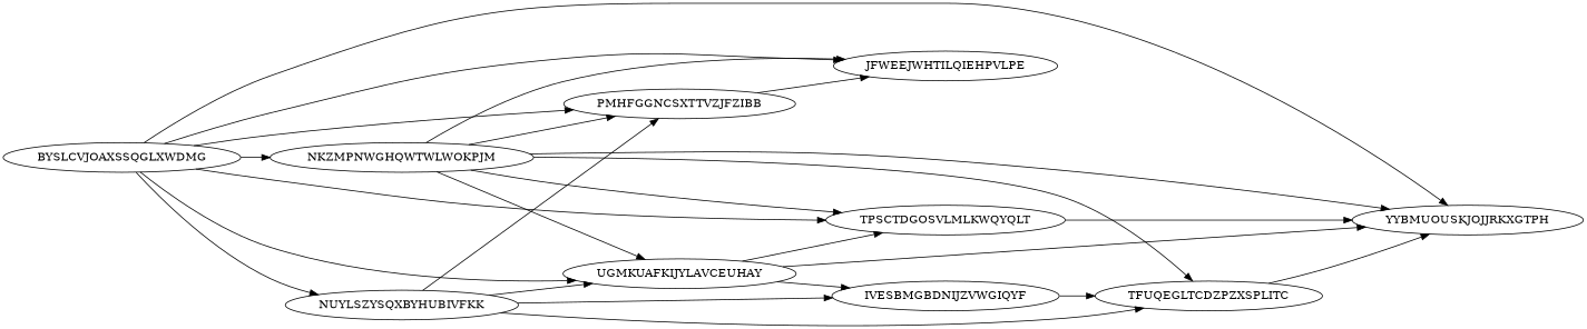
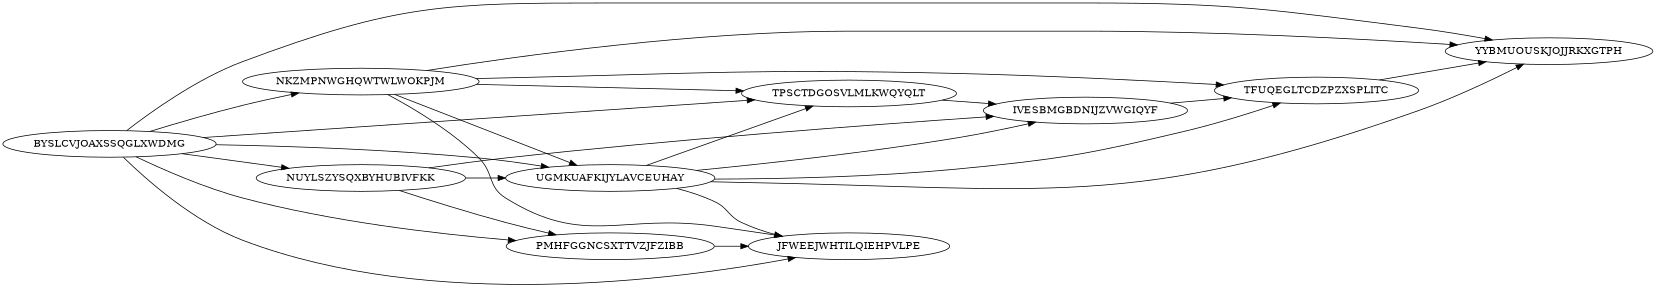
  digraph {
    rankdir=LR
    node [Weight=19]
    edge [Weight=14]
    BYSLCVJOAXSSQGLXWDMG [Weight=16]
    NKZMPNWGHQWTWLWOKPJM
    NUYLSZYSQXBYHUBIVFKK [Weight=20]
    PMHFGGNCSXTTVZJFZIBB [Weight=12]
    UGMKUAFKIJYLAVCEUHAY
    TPSCTDGOSVLMLKWQYQLT [Weight=12]
    JFWEEJWHTILQIEHPVLPE [Weight=15]
    YYBMUOUSKJOJJRKXGTPH [Weight=11]
    TFUQEGLTCDZPZXSPLITC [Weight=10]
    IVESBMGBDNIJZVWGIQYF [Weight=13]
    BYSLCVJOAXSSQGLXWDMG -> NKZMPNWGHQWTWLWOKPJM [Weight=11]
    BYSLCVJOAXSSQGLXWDMG -> NUYLSZYSQXBYHUBIVFKK [Weight=10]
    BYSLCVJOAXSSQGLXWDMG -> PMHFGGNCSXTTVZJFZIBB
    BYSLCVJOAXSSQGLXWDMG -> UGMKUAFKIJYLAVCEUHAY
    BYSLCVJOAXSSQGLXWDMG -> TPSCTDGOSVLMLKWQYQLT [Weight=16]
    BYSLCVJOAXSSQGLXWDMG -> JFWEEJWHTILQIEHPVLPE [Weight=16]
    BYSLCVJOAXSSQGLXWDMG -> YYBMUOUSKJOJJRKXGTPH [Weight=11]
-   NKZMPNWGHQWTWLWOKPJM -> PMHFGGNCSXTTVZJFZIBB [Weight=16]
    NKZMPNWGHQWTWLWOKPJM -> UGMKUAFKIJYLAVCEUHAY [Weight=17]
    NKZMPNWGHQWTWLWOKPJM -> TPSCTDGOSVLMLKWQYQLT [Weight=18]
    NKZMPNWGHQWTWLWOKPJM -> JFWEEJWHTILQIEHPVLPE [Weight=17]
    NKZMPNWGHQWTWLWOKPJM -> YYBMUOUSKJOJJRKXGTPH
    NKZMPNWGHQWTWLWOKPJM -> TFUQEGLTCDZPZXSPLITC [Weight=15]
    NUYLSZYSQXBYHUBIVFKK -> PMHFGGNCSXTTVZJFZIBB [Weight=11]
    NUYLSZYSQXBYHUBIVFKK -> UGMKUAFKIJYLAVCEUHAY [Weight=20]
-   NUYLSZYSQXBYHUBIVFKK -> TFUQEGLTCDZPZXSPLITC [Weight=15]
+   UGMKUAFKIJYLAVCEUHAY -> TFUQEGLTCDZPZXSPLITC [Weight=15]
    NUYLSZYSQXBYHUBIVFKK -> IVESBMGBDNIJZVWGIQYF [Weight=16]
    PMHFGGNCSXTTVZJFZIBB -> JFWEEJWHTILQIEHPVLPE [Weight=13]
    UGMKUAFKIJYLAVCEUHAY -> TPSCTDGOSVLMLKWQYQLT [Weight=12]
+   UGMKUAFKIJYLAVCEUHAY -> JFWEEJWHTILQIEHPVLPE [Weight=12]
    UGMKUAFKIJYLAVCEUHAY -> YYBMUOUSKJOJJRKXGTPH [Weight=20]
    UGMKUAFKIJYLAVCEUHAY -> IVESBMGBDNIJZVWGIQYF
-   TPSCTDGOSVLMLKWQYQLT -> YYBMUOUSKJOJJRKXGTPH
+   TPSCTDGOSVLMLKWQYQLT -> IVESBMGBDNIJZVWGIQYF
    TFUQEGLTCDZPZXSPLITC -> YYBMUOUSKJOJJRKXGTPH [Weight=15]
    IVESBMGBDNIJZVWGIQYF -> TFUQEGLTCDZPZXSPLITC [Weight=13]
  }
